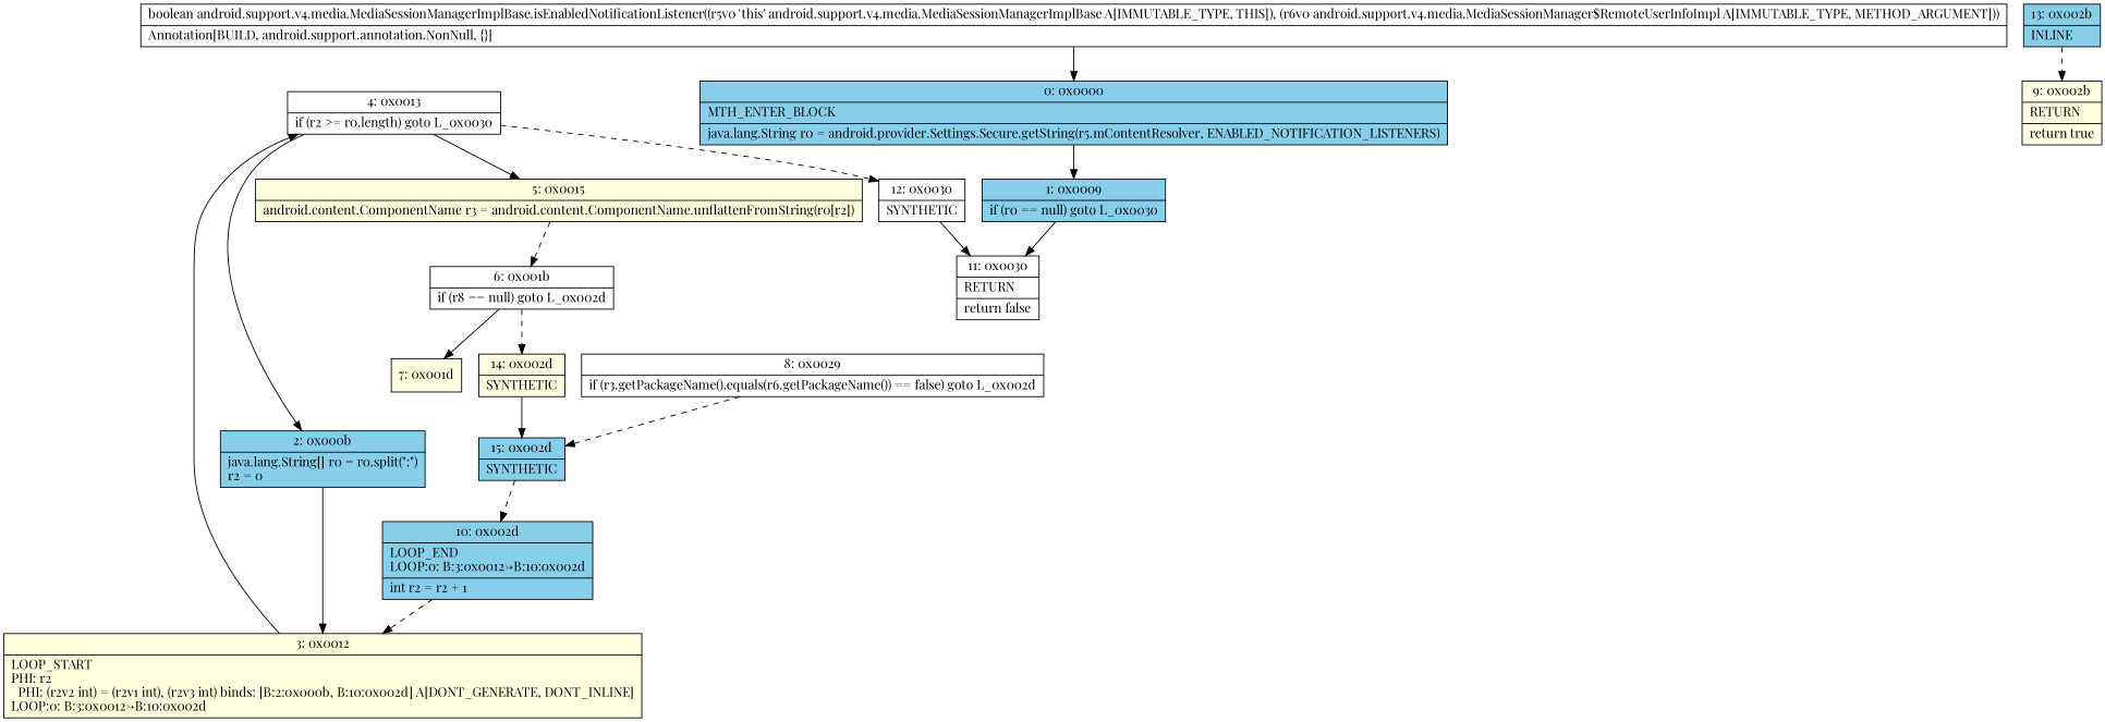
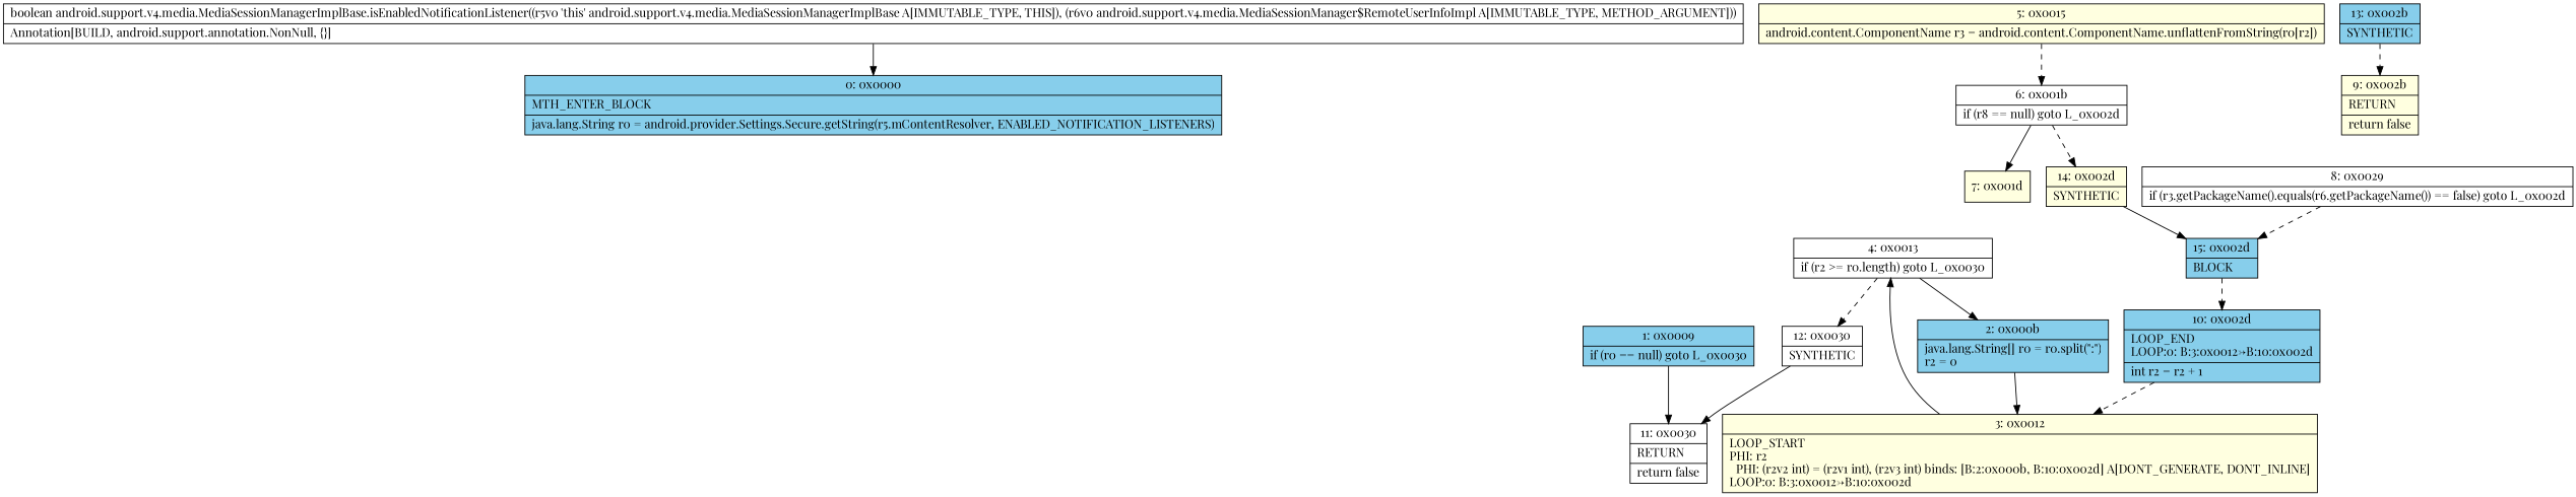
  digraph {
    fontname="Playfair Display"
    node [fillcolor=skyblue fontname="Playfair Display" shape=record style=filled]
    edge [fontname="Playfair Display" style=solid]
    n1 [label="{0\:\ 0x0000|MTH_ENTER_BLOCK\l|java.lang.String r0 = android.provider.Settings.Secure.getString(r5.mContentResolver, ENABLED_NOTIFICATION_LISTENERS)\l}"]
    n2 [label="{1\:\ 0x0009|if (r0 == null) goto L_0x0030\l}"]
    n3 [fillcolor=white label="{11\:\ 0x0030|RETURN\l|return false\l}"]
    n4 [label="{2\:\ 0x000b|java.lang.String[] r0 = r0.split(\":\")\lr2 = 0\l}"]
    n5 [fillcolor=lightyellow label="{3\:\ 0x0012|LOOP_START\lPHI: r2 \l  PHI: (r2v2 int) = (r2v1 int), (r2v3 int) binds: [B:2:0x000b, B:10:0x002d] A[DONT_GENERATE, DONT_INLINE]\lLOOP:0: B:3:0x0012\-\>B:10:0x002d\l}"]
    n6 [fillcolor=white label="{4\:\ 0x0013|if (r2 \>= r0.length) goto L_0x0030\l}"]
    n7 [fillcolor=lightyellow label="{5\:\ 0x0015|android.content.ComponentName r3 = android.content.ComponentName.unflattenFromString(r0[r2])\l}"]
    n8 [fillcolor=white label="{12\:\ 0x0030|SYNTHETIC\l}"]
    n9 [fillcolor=white label="{6\:\ 0x001b|if (r8 == null) goto L_0x002d\l}"]
    n10 [fillcolor=lightyellow label="{7\:\ 0x001d}"]
    n11 [fillcolor=lightyellow label="{14\:\ 0x002d|SYNTHETIC\l}"]
-   n12 [label="{15\:\ 0x002d|SYNTHETIC\l}"]
+   n12 [label="{15\:\ 0x002d|BLOCK\l}"]
    n13 [fillcolor=white label="{8\:\ 0x0029|if (r3.getPackageName().equals(r6.getPackageName()) == false) goto L_0x002d\l}"]
-   n14 [label="{13\:\ 0x002b|INLINE\l}"]
-   n15 [fillcolor=lightyellow label="{9\:\ 0x002b|RETURN\l|return true\l}"]
+   n14 [label="{13\:\ 0x002b|SYNTHETIC\l}"]
+   n15 [fillcolor=lightyellow label="{9\:\ 0x002b|RETURN\l|return false\l}"]
    n16 [label="{10\:\ 0x002d|LOOP_END\lLOOP:0: B:3:0x0012\-\>B:10:0x002d\l|int r2 = r2 + 1\l}"]
    n17 [fillcolor=white label="{boolean android.support.v4.media.MediaSessionManagerImplBase.isEnabledNotificationListener((r5v0 'this' android.support.v4.media.MediaSessionManagerImplBase A[IMMUTABLE_TYPE, THIS]), (r6v0 android.support.v4.media.MediaSessionManager$RemoteUserInfoImpl A[IMMUTABLE_TYPE, METHOD_ARGUMENT]))  | Annotation[BUILD, android.support.annotation.NonNull, \{\}]\l}"]
-   n1 -> n2
    n2 -> n3
    n4 -> n5
    n5 -> n6
    n6 -> n4
-   n6 -> n7
    n6 -> n8 [style=dashed]
    n7 -> n9 [style=dashed]
    n8 -> n3
    n9 -> n10
    n9 -> n11 [style=dashed]
    n11 -> n12
    n12 -> n16 [style=dashed]
    n13 -> n12 [style=dashed]
    n14 -> n15 [style=dashed]
    n16 -> n5 [style=dashed]
    n17 -> n1
  }
